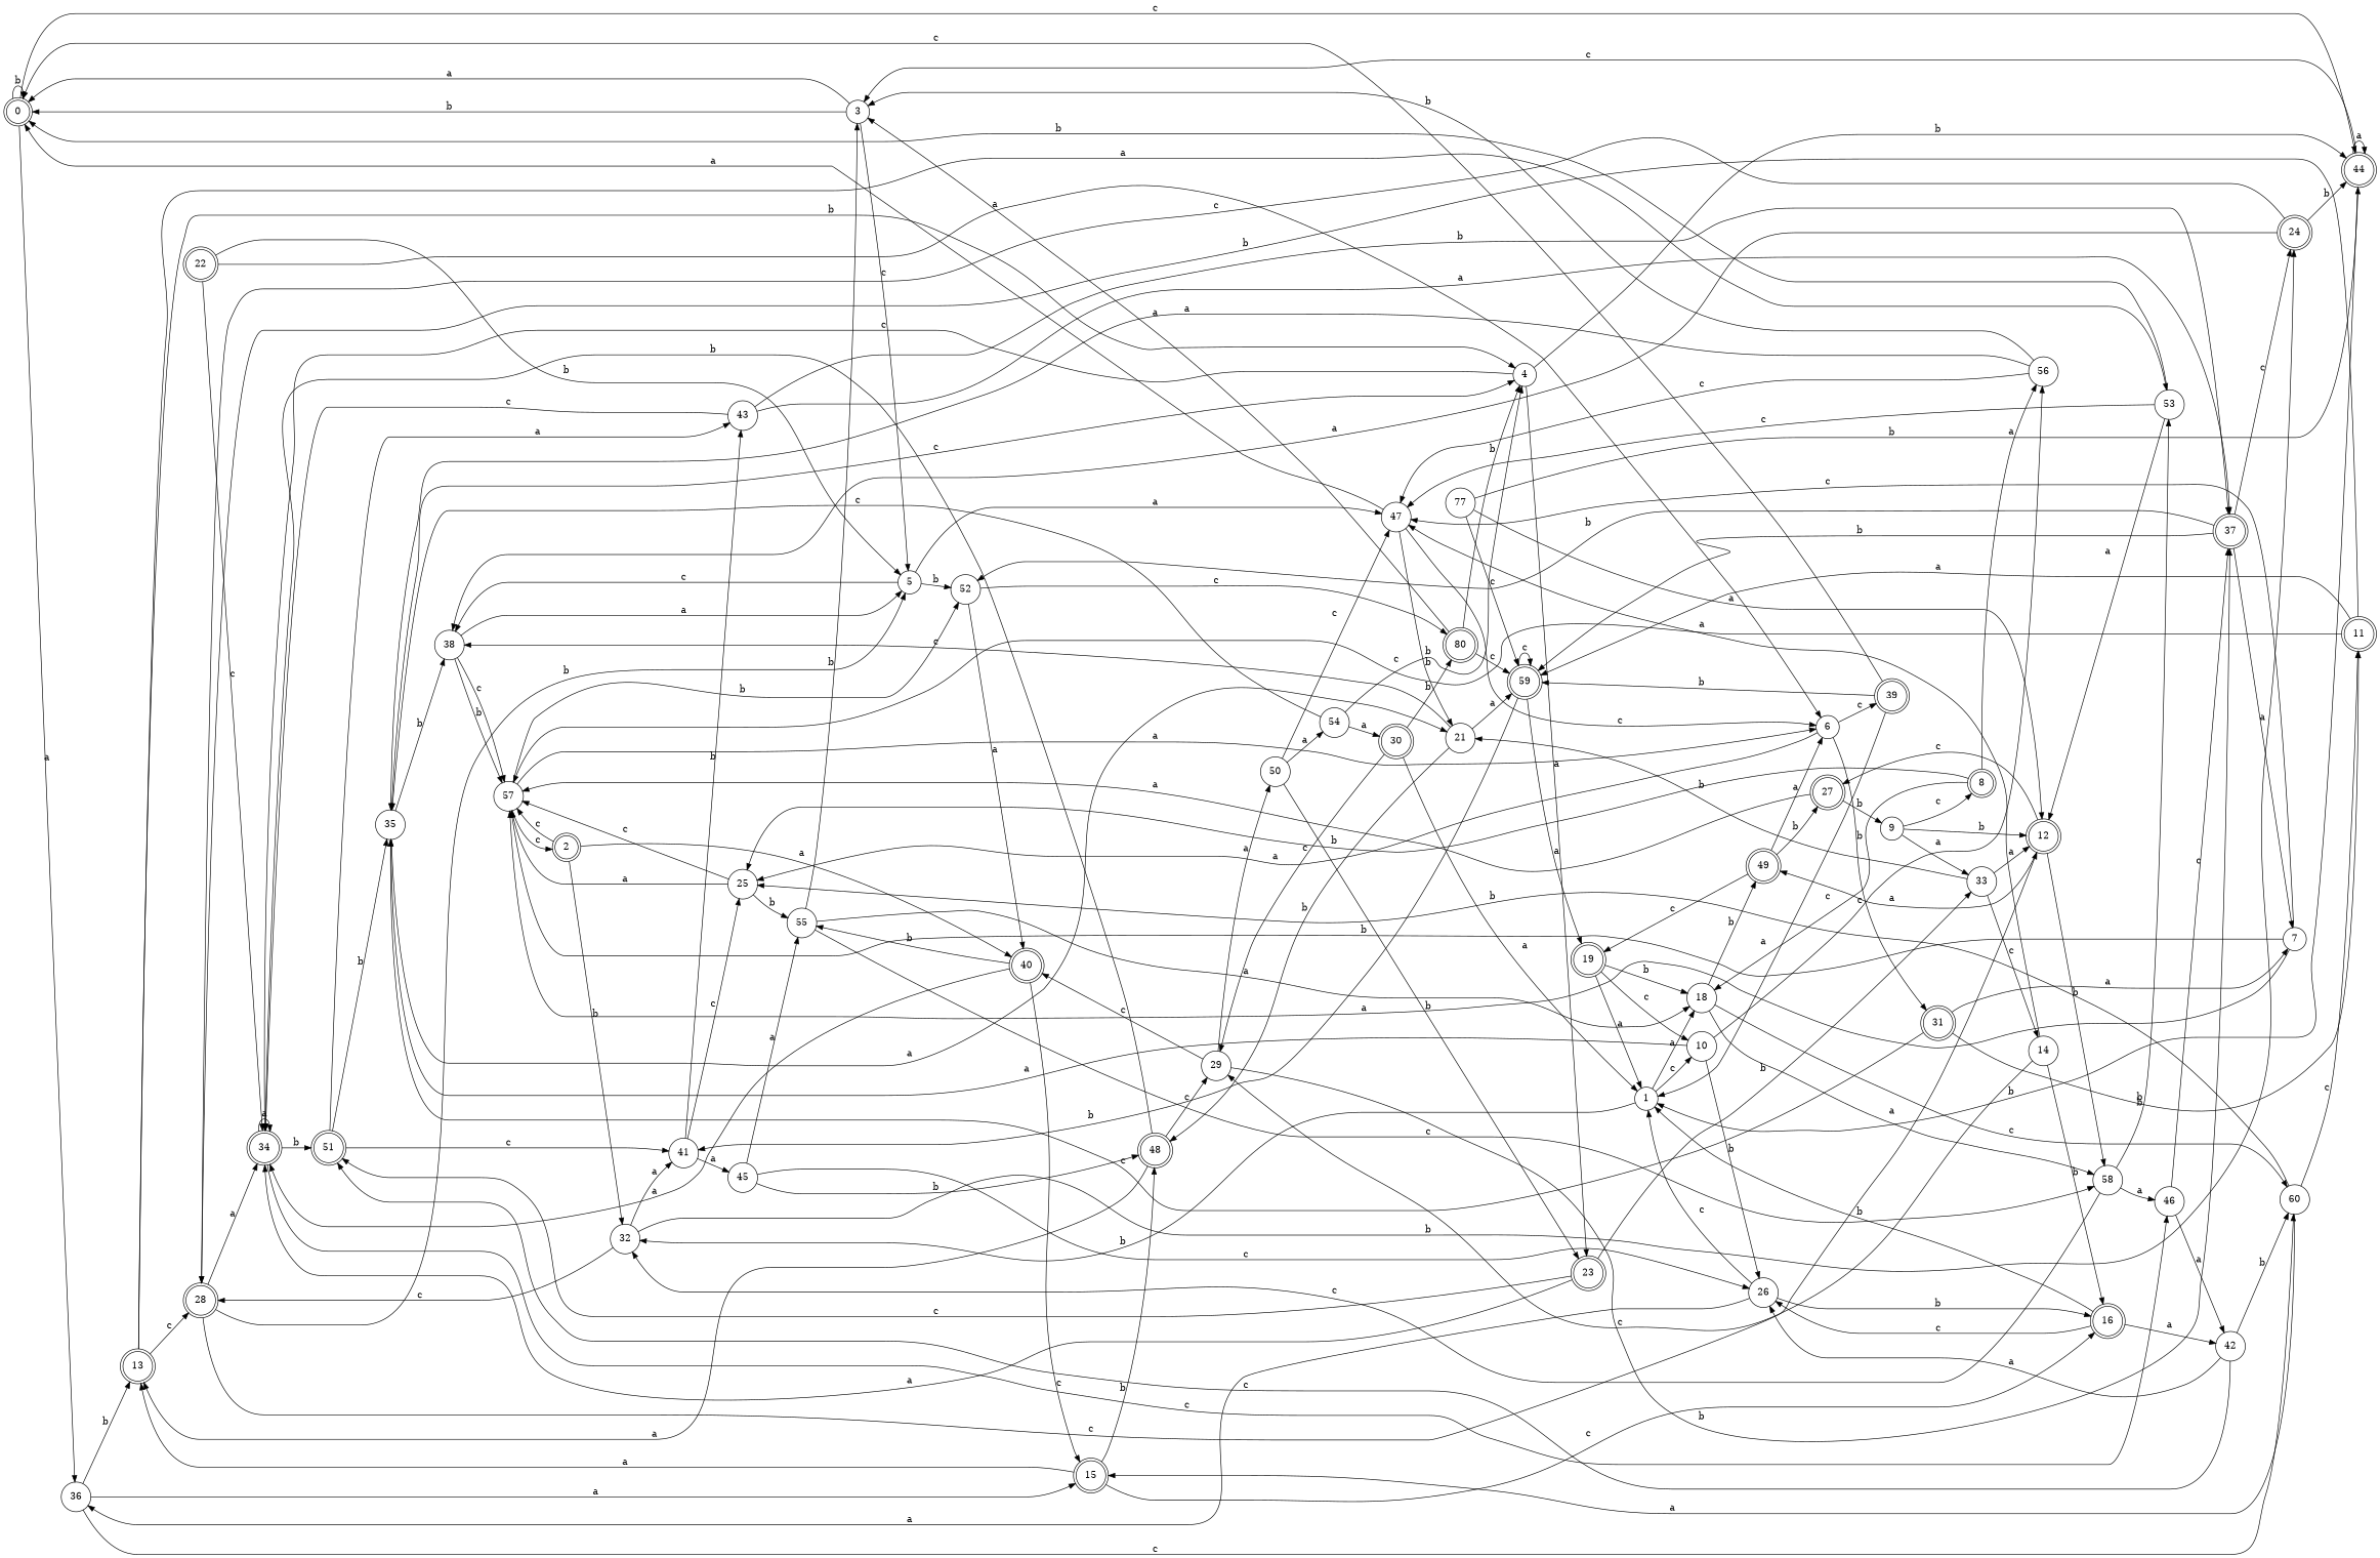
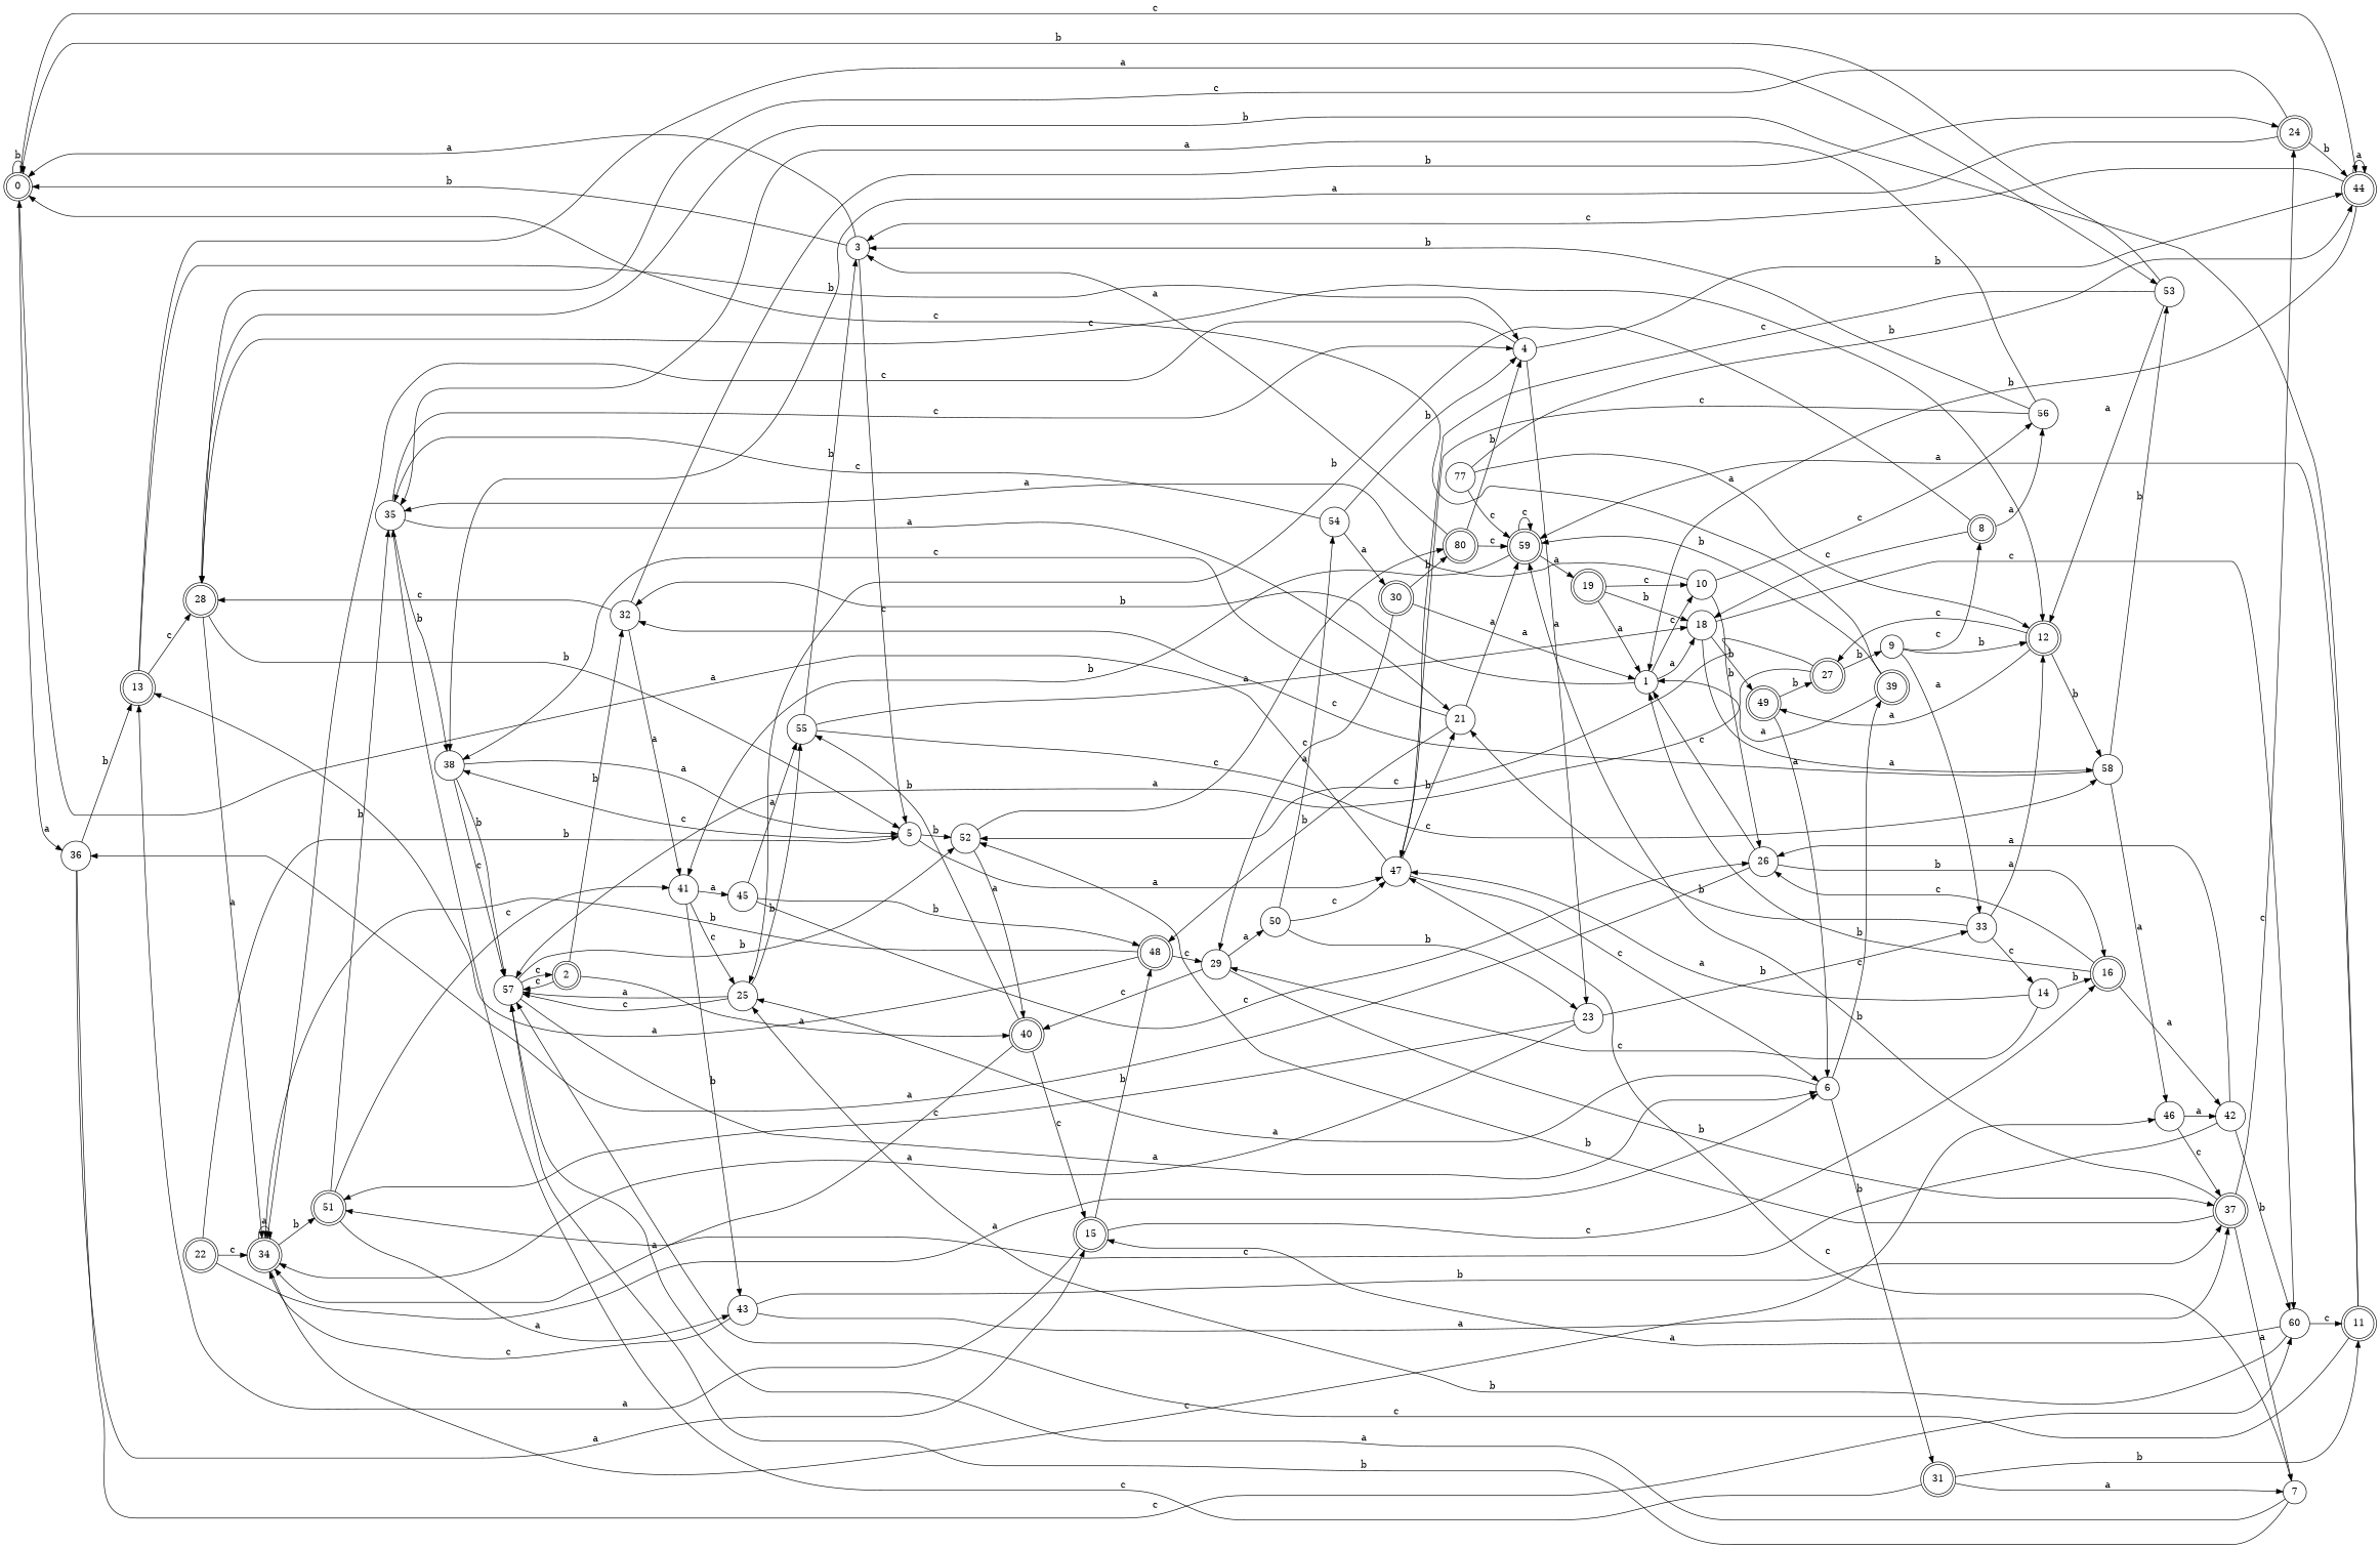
  digraph {
    rankdir=LR
    node [color=black fillcolor=white shape=circle style=filled]
    n1 [label=0 shape=doublecircle style="rounded,filled"]
    n2 [label=36]
    n3 [label=44 shape=doublecircle style="rounded,filled"]
    n4 [label=13 shape=doublecircle style="rounded,filled"]
    n5 [label=15 shape=doublecircle style="rounded,filled"]
    n6 [label=60]
    n7 [label=1]
    n8 [label=3]
    n9 [label=10]
    n10 [label=18]
    n11 [label=32]
    n12 [label=56]
    n13 [label=26]
    n14 [label=35]
    n15 [label=49 shape=doublecircle style="rounded,filled"]
    n16 [label=58]
    n17 [label=28 shape=doublecircle style="rounded,filled"]
    n18 [label=24 shape=doublecircle style="rounded,filled"]
    n19 [label=41]
    n20 [label=2 shape=doublecircle style="rounded,filled"]
    n21 [label=40 shape=doublecircle style="rounded,filled"]
    n22 [label=57]
    n23 [label=34 shape=doublecircle style="rounded,filled"]
    n24 [label=55]
    n25 [label=52]
    n26 [label=6]
    n27 [label=5]
    n28 [label=38]
    n29 [label=47]
    n30 [label=4]
-   n31 [label=23 shape=doublecircle style="rounded,filled"]
+   n31 [label=23 style="rounded,filled"]
    n32 [label=33]
    n33 [label=51 shape=doublecircle style="rounded,filled"]
    n34 [label=46]
    n35 [label=21]
    n36 [label=80 shape=doublecircle style="rounded,filled"]
    n37 [label=25]
    n38 [label=31 shape=doublecircle style="rounded,filled"]
    n39 [label=39 shape=doublecircle style="rounded,filled"]
    n40 [label=7]
    n41 [label=11 shape=doublecircle style="rounded,filled"]
    n42 [label=59 shape=doublecircle style="rounded,filled"]
    n43 [label=8 shape=doublecircle style="rounded,filled"]
    n44 [label=9]
    n45 [label=12 shape=doublecircle style="rounded,filled"]
    n46 [label=27 shape=doublecircle style="rounded,filled"]
    n47 [label=14]
    n48 [label=16 shape=doublecircle style="rounded,filled"]
    n49 [label=19 shape=doublecircle style="rounded,filled"]
    n50 [label=53]
    n51 [label=29]
    n52 [label=42]
    n53 [label=37 shape=doublecircle style="rounded,filled"]
    n54 [label=50]
    n55 [label=48 shape=doublecircle style="rounded,filled"]
    n56 [label=77]
    n57 [label=22 shape=doublecircle style="rounded,filled"]
    n58 [label=43]
    n59 [label=54]
    n60 [label=30 shape=doublecircle style="rounded,filled"]
    n61 [label=45]
    n1 -> n1 [label=b]
    n1 -> n2 [label=a]
    n1 -> n3 [label=c]
    n2 -> n4 [label=b]
    n2 -> n5 [label=a]
    n2 -> n6 [label=c]
    n3 -> n3 [label=a]
    n3 -> n7 [label=b]
    n3 -> n8 [label=c]
    n4 -> n17 [label=c]
    n4 -> n30 [label=b]
    n4 -> n50 [label=a]
    n5 -> n4 [label=a]
    n5 -> n48 [label=c]
    n5 -> n55 [label=b]
    n6 -> n5 [label=a]
    n6 -> n37 [label=b]
    n6 -> n41 [label=c]
    n7 -> n9 [label=c]
    n7 -> n10 [label=a]
    n7 -> n11 [label=b]
    n8 -> n1 [label=a]
    n8 -> n1 [label=b]
    n8 -> n27 [label=c]
    n9 -> n12 [label=c]
    n9 -> n13 [label=b]
    n9 -> n14 [label=a]
    n10 -> n6 [label=c]
    n10 -> n15 [label=b]
    n10 -> n16 [label=a]
    n11 -> n17 [label=c]
    n11 -> n18 [label=b]
    n11 -> n19 [label=a]
    n12 -> n8 [label=b]
    n12 -> n14 [label=a]
    n12 -> n29 [label=c]
    n13 -> n2 [label=a]
    n13 -> n7 [label=c]
    n13 -> n48 [label=b]
    n14 -> n28 [label=b]
    n14 -> n30 [label=c]
    n14 -> n35 [label=a]
    n15 -> n26 [label=a]
    n15 -> n46 [label=b]
-   n15 -> n49 [label=c]
    n16 -> n11 [label=c]
    n16 -> n34 [label=a]
    n16 -> n50 [label=b]
    n17 -> n23 [label=a]
    n17 -> n27 [label=b]
    n17 -> n45 [label=c]
    n18 -> n3 [label=b]
    n18 -> n17 [label=c]
    n18 -> n28 [label=a]
    n19 -> n37 [label=c]
    n19 -> n58 [label=b]
    n19 -> n61 [label=a]
    n20 -> n11 [label=b]
    n20 -> n21 [label=a]
    n20 -> n22 [label=c]
    n21 -> n5 [label=c]
    n21 -> n23 [label=a]
    n21 -> n24 [label=b]
    n22 -> n20 [label=c]
    n22 -> n25 [label=b]
    n22 -> n26 [label=a]
    n23 -> n23 [label=a]
    n23 -> n33 [label=b]
    n23 -> n34 [label=c]
    n24 -> n8 [label=b]
    n24 -> n10 [label=a]
    n24 -> n16 [label=c]
    n25 -> n21 [label=a]
    n25 -> n36 [label=c]
    n26 -> n37 [label=a]
    n26 -> n38 [label=b]
    n26 -> n39 [label=c]
    n27 -> n25 [label=b]
    n27 -> n28 [label=c]
    n27 -> n29 [label=a]
    n28 -> n22 [label=b]
    n28 -> n22 [label=c]
    n28 -> n27 [label=a]
    n29 -> n1 [label=a]
    n29 -> n26 [label=c]
    n29 -> n35 [label=b]
    n30 -> n3 [label=b]
    n30 -> n23 [label=c]
    n30 -> n31 [label=a]
    n31 -> n23 [label=a]
    n31 -> n32 [label=b]
    n31 -> n33 [label=c]
    n32 -> n35 [label=b]
    n32 -> n45 [label=a]
    n32 -> n47 [label=c]
    n33 -> n14 [label=b]
    n33 -> n19 [label=c]
    n33 -> n58 [label=a]
    n34 -> n52 [label=a]
    n34 -> n53 [label=c]
    n35 -> n28 [label=c]
    n35 -> n42 [label=a]
    n35 -> n55 [label=b]
    n36 -> n8 [label=a]
    n36 -> n30 [label=b]
    n36 -> n42 [label=c]
    n37 -> n22 [label=a]
    n37 -> n22 [label=c]
    n37 -> n24 [label=b]
    n38 -> n14 [label=c]
    n38 -> n40 [label=a]
    n38 -> n41 [label=b]
    n39 -> n1 [label=c]
    n39 -> n7 [label=a]
    n39 -> n42 [label=b]
    n40 -> n22 [label=a]
    n40 -> n22 [label=b]
    n40 -> n29 [label=c]
    n41 -> n17 [label=b]
    n41 -> n22 [label=c]
    n41 -> n42 [label=a]
    n42 -> n19 [label=b]
    n42 -> n42 [label=c]
    n42 -> n49 [label=a]
    n43 -> n10 [label=c]
    n43 -> n12 [label=a]
    n43 -> n37 [label=b]
    n44 -> n32 [label=a]
    n44 -> n43 [label=c]
    n44 -> n45 [label=b]
    n45 -> n15 [label=a]
    n45 -> n16 [label=b]
    n45 -> n46 [label=c]
    n46 -> n22 [label=a]
+   n46 -> n25 [label=c]
    n46 -> n44 [label=b]
    n47 -> n29 [label=a]
    n47 -> n48 [label=b]
    n47 -> n51 [label=c]
    n48 -> n7 [label=b]
    n48 -> n13 [label=c]
    n48 -> n52 [label=a]
    n49 -> n7 [label=a]
    n49 -> n9 [label=c]
    n49 -> n10 [label=b]
    n50 -> n1 [label=b]
    n50 -> n29 [label=c]
    n50 -> n45 [label=a]
    n51 -> n21 [label=c]
    n51 -> n53 [label=b]
    n51 -> n54 [label=a]
    n52 -> n6 [label=b]
    n52 -> n13 [label=a]
    n52 -> n33 [label=c]
    n53 -> n18 [label=c]
    n53 -> n25 [label=b]
    n53 -> n40 [label=a]
    n53 -> n42 [label=b]
    n54 -> n29 [label=c]
    n54 -> n31 [label=b]
    n54 -> n59 [label=a]
    n55 -> n4 [label=a]
    n55 -> n23 [label=b]
    n55 -> n51 [label=c]
    n56 -> n3 [label=b]
    n56 -> n42 [label=c]
    n56 -> n45 [label=a]
    n57 -> n23 [label=c]
    n57 -> n26 [label=a]
    n57 -> n27 [label=b]
    n58 -> n23 [label=c]
    n58 -> n53 [label=a]
    n58 -> n53 [label=b]
    n59 -> n14 [label=c]
    n59 -> n30 [label=b]
    n59 -> n60 [label=a]
    n60 -> n7 [label=a]
    n60 -> n36 [label=b]
    n60 -> n51 [label=c]
    n61 -> n13 [label=c]
    n61 -> n24 [label=a]
    n61 -> n55 [label=b]
  }
